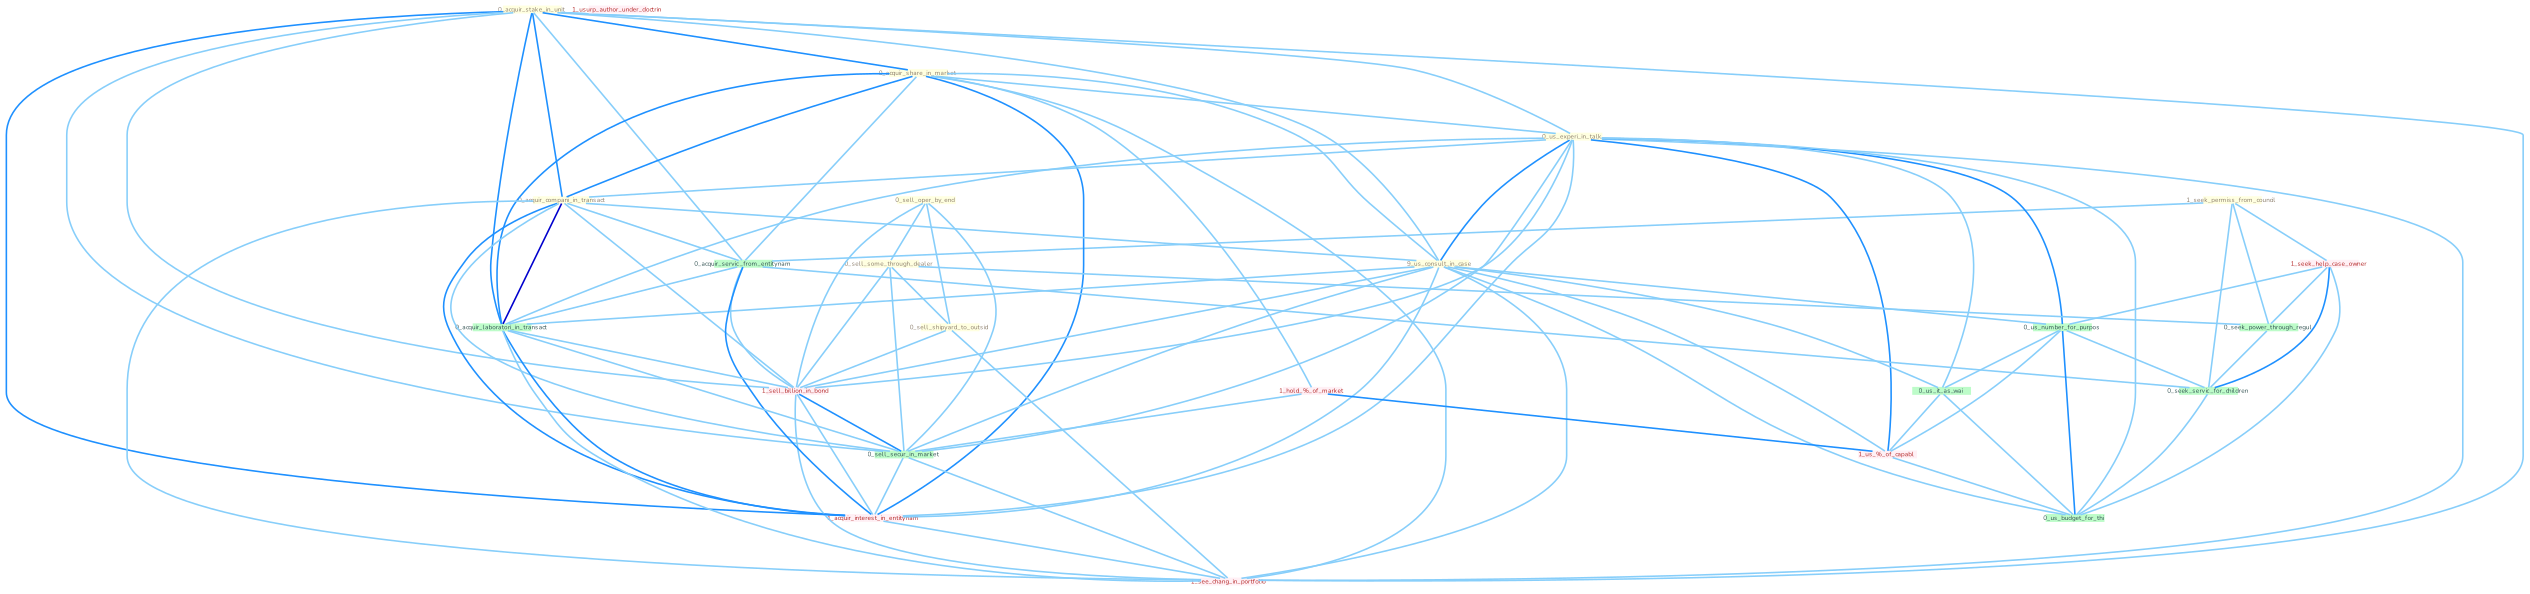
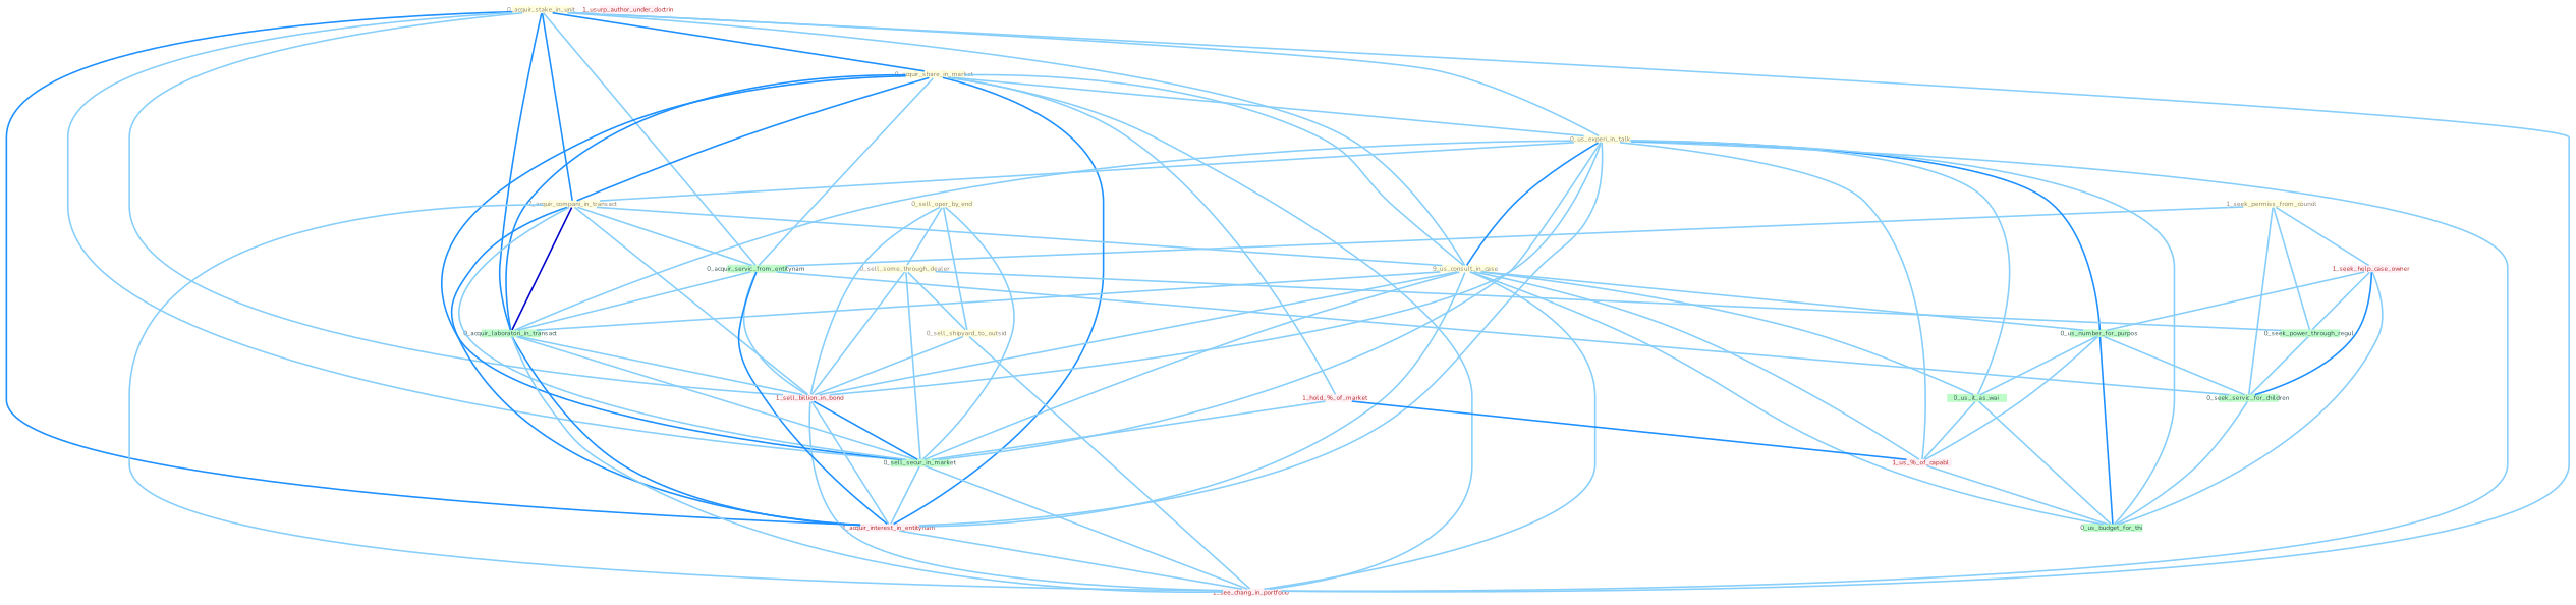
  graph {
    fontname=Nunito
    node [color="#ffffe0" fixedsize=true fontcolor="#8b7d6b" fontname=Nunito fontsize=4 shape=polygon style=filled]
    edge [color="#87cefa" fontname=Nunito w=1]
    "0_acquir_stake_in_unit " [height=.06 width=.5]
    "0_sell_oper_by_end " [height=.06 width=.5]
    "1_seek_permiss_from_council " [height=.06 width=.5]
    "0_acquir_share_in_market " [height=.06 width=.5]
    "0_us_experi_in_talk " [height=.06 width=.5]
    "0_sell_some_through_dealer " [height=.06 width=.5]
    "0_sell_shipyard_to_outsid " [height=.06 width=.5]
-   "0_acquir_compani_in_transact " [height=.06 width=.5]
+   "0_acquir_compani_in_transact " [height=.06 width=.5 label="7_acquir_compani_in_transact"]
    n9 [height=.06 label="9_us_consult_in_case" width=.5]
    n10 [color="#fff0f5" fontcolor="#b22222" height=.06 label="1_seek_help_case_owner" width=.5]
    "1_hold_%_of_market " [color="#fff0f5" fontcolor="#b22222" height=.06 width=.5]
    "1_sell_billion_in_bond " [color="#fff0f5" fontcolor="#b22222" height=.06 width=.5]
    "1_usurp_author_under_doctrin " [color="#fff0f5" fontcolor="#b22222" height=.06 width=.5]
    "1_us_%_of_capabl " [color="#fff0f5" fontcolor="#b22222" height=.06 width=.5]
    "1_acquir_interest_in_entitynam " [color="#fff0f5" fontcolor="#b22222" height=.06 width=.5]
    "1_see_chang_in_portfolio " [color="#fff0f5" fontcolor="#b22222" height=.06 width=.5]
    "0_acquir_servic_from_entitynam " [color="#BDFCC9" fontcolor="#2f4f4f" height=.06 width=.5]
    "0_acquir_laboratori_in_transact " [color="#BDFCC9" fontcolor="#2f4f4f" height=.06 width=.5]
    "0_sell_secur_in_market " [color="#BDFCC9" fontcolor="#2f4f4f" height=.06 width=.5]
    "0_seek_power_through_regul " [color="#BDFCC9" fontcolor="#2f4f4f" height=.06 width=.5]
    "0_seek_servic_for_children " [color="#BDFCC9" fontcolor="#2f4f4f" height=.06 width=.5]
    "0_us_number_for_purpos " [color="#BDFCC9" fontcolor="#2f4f4f" height=.06 width=.5]
    "0_us_it_as_wai " [color="#BDFCC9" fontcolor="#2f4f4f" height=.06 width=.5]
    "0_us_budget_for_thi " [color="#BDFCC9" fontcolor="#2f4f4f" height=.06 width=.5]
    subgraph sub_1 {
      "0_acquir_stake_in_unit "
      "0_sell_oper_by_end "
      "1_seek_permiss_from_council "
      "0_acquir_share_in_market "
      "0_us_experi_in_talk "
      "0_sell_some_through_dealer "
      "0_sell_shipyard_to_outsid "
      "0_acquir_compani_in_transact "
      n9
    }
    subgraph sub_2 {
      n10
      "1_hold_%_of_market "
      "1_sell_billion_in_bond "
      "1_usurp_author_under_doctrin "
      "1_us_%_of_capabl "
      "1_acquir_interest_in_entitynam "
      "1_see_chang_in_portfolio "
    }
    "0_acquir_stake_in_unit " -- "0_acquir_share_in_market " [color="#1e90ff" w=2]
    "0_acquir_stake_in_unit " -- "0_us_experi_in_talk "
    "0_acquir_stake_in_unit " -- "0_acquir_compani_in_transact " [color="#1e90ff" w=2]
    "0_acquir_stake_in_unit " -- n9
    "0_acquir_stake_in_unit " -- "1_sell_billion_in_bond "
    "0_acquir_stake_in_unit " -- "1_acquir_interest_in_entitynam " [color="#1e90ff" w=2]
    "0_acquir_stake_in_unit " -- "1_see_chang_in_portfolio "
    "0_acquir_stake_in_unit " -- "0_acquir_servic_from_entitynam "
    "0_acquir_stake_in_unit " -- "0_acquir_laboratori_in_transact " [color="#1e90ff" w=2]
    "0_acquir_stake_in_unit " -- "0_sell_secur_in_market "
    "0_sell_oper_by_end " -- "0_sell_some_through_dealer "
    "0_sell_oper_by_end " -- "0_sell_shipyard_to_outsid "
    "0_sell_oper_by_end " -- "1_sell_billion_in_bond "
    "0_sell_oper_by_end " -- "0_sell_secur_in_market "
    "1_seek_permiss_from_council " -- n10
    "1_seek_permiss_from_council " -- "0_acquir_servic_from_entitynam "
    "1_seek_permiss_from_council " -- "0_seek_power_through_regul "
    "1_seek_permiss_from_council " -- "0_seek_servic_for_children "
    "0_acquir_share_in_market " -- "0_us_experi_in_talk "
    "0_acquir_share_in_market " -- "0_acquir_compani_in_transact " [color="#1e90ff" w=2]
    "0_acquir_share_in_market " -- n9
    "0_acquir_share_in_market " -- "1_hold_%_of_market "
    "0_acquir_share_in_market " -- "1_acquir_interest_in_entitynam " [color="#1e90ff" w=2]
    "0_acquir_share_in_market " -- "1_see_chang_in_portfolio "
    "0_acquir_share_in_market " -- "0_acquir_servic_from_entitynam "
    "0_acquir_share_in_market " -- "0_acquir_laboratori_in_transact " [color="#1e90ff" w=2]
+   "0_acquir_share_in_market " -- "0_sell_secur_in_market " [color="#1e90ff" w=2]
    "0_us_experi_in_talk " -- "0_acquir_compani_in_transact "
    "0_us_experi_in_talk " -- n9 [color="#1e90ff" w=2]
    "0_us_experi_in_talk " -- "1_sell_billion_in_bond "
-   "0_us_experi_in_talk " -- "1_us_%_of_capabl " [color="#1e90ff"]
+   "0_us_experi_in_talk " -- "1_us_%_of_capabl "
    "0_us_experi_in_talk " -- "1_acquir_interest_in_entitynam "
    "0_us_experi_in_talk " -- "1_see_chang_in_portfolio "
    "0_us_experi_in_talk " -- "0_acquir_laboratori_in_transact "
    "0_us_experi_in_talk " -- "0_sell_secur_in_market "
    "0_us_experi_in_talk " -- "0_us_number_for_purpos " [color="#1e90ff"]
    "0_us_experi_in_talk " -- "0_us_it_as_wai "
    "0_us_experi_in_talk " -- "0_us_budget_for_thi "
    "0_sell_some_through_dealer " -- "0_sell_shipyard_to_outsid "
    "0_sell_some_through_dealer " -- "1_sell_billion_in_bond "
    "0_sell_some_through_dealer " -- "0_sell_secur_in_market "
    "0_sell_some_through_dealer " -- "0_seek_power_through_regul "
    "0_sell_shipyard_to_outsid " -- "1_sell_billion_in_bond "
    "0_sell_shipyard_to_outsid " -- "1_see_chang_in_portfolio "
    "0_acquir_compani_in_transact " -- n9
    "0_acquir_compani_in_transact " -- "1_sell_billion_in_bond "
    "0_acquir_compani_in_transact " -- "1_acquir_interest_in_entitynam " [color="#1e90ff" w=2]
    "0_acquir_compani_in_transact " -- "1_see_chang_in_portfolio "
    "0_acquir_compani_in_transact " -- "0_acquir_servic_from_entitynam "
    "0_acquir_compani_in_transact " -- "0_acquir_laboratori_in_transact " [color="#0000cd" w=3]
    "0_acquir_compani_in_transact " -- "0_sell_secur_in_market "
    n9 -- "1_sell_billion_in_bond "
    n9 -- "1_us_%_of_capabl "
    n9 -- "1_acquir_interest_in_entitynam "
    n9 -- "1_see_chang_in_portfolio "
    n9 -- "0_acquir_laboratori_in_transact "
    n9 -- "0_sell_secur_in_market "
    n9 -- "0_us_number_for_purpos "
    n9 -- "0_us_it_as_wai "
    n9 -- "0_us_budget_for_thi "
    n10 -- "0_seek_power_through_regul "
    n10 -- "0_seek_servic_for_children " [color="#1e90ff" w=2]
    n10 -- "0_us_number_for_purpos "
    n10 -- "0_us_budget_for_thi "
    "1_hold_%_of_market " -- "1_us_%_of_capabl " [color="#1e90ff" w=2]
    "1_hold_%_of_market " -- "0_sell_secur_in_market "
    "1_sell_billion_in_bond " -- "1_acquir_interest_in_entitynam "
    "1_sell_billion_in_bond " -- "1_see_chang_in_portfolio "
    "1_sell_billion_in_bond " -- "0_sell_secur_in_market " [color="#1e90ff" w=2]
    "1_us_%_of_capabl " -- "0_us_budget_for_thi "
    "1_acquir_interest_in_entitynam " -- "1_see_chang_in_portfolio "
    "0_acquir_servic_from_entitynam " -- "1_sell_billion_in_bond "
    "0_acquir_servic_from_entitynam " -- "1_acquir_interest_in_entitynam " [color="#1e90ff" w=2]
    "0_acquir_servic_from_entitynam " -- "0_acquir_laboratori_in_transact "
    "0_acquir_servic_from_entitynam " -- "0_seek_servic_for_children "
    "0_acquir_laboratori_in_transact " -- "1_sell_billion_in_bond "
    "0_acquir_laboratori_in_transact " -- "1_acquir_interest_in_entitynam " [color="#1e90ff" w=2]
    "0_acquir_laboratori_in_transact " -- "1_see_chang_in_portfolio "
    "0_acquir_laboratori_in_transact " -- "0_sell_secur_in_market "
    "0_sell_secur_in_market " -- "1_acquir_interest_in_entitynam "
    "0_sell_secur_in_market " -- "1_see_chang_in_portfolio "
    "0_seek_power_through_regul " -- "0_seek_servic_for_children "
    "0_seek_servic_for_children " -- "0_us_budget_for_thi "
    "0_us_number_for_purpos " -- "1_us_%_of_capabl "
    "0_us_number_for_purpos " -- "0_seek_servic_for_children "
    "0_us_number_for_purpos " -- "0_us_it_as_wai "
    "0_us_number_for_purpos " -- "0_us_budget_for_thi " [color="#1e90ff" w=2]
    "0_us_it_as_wai " -- "1_us_%_of_capabl "
    "0_us_it_as_wai " -- "0_us_budget_for_thi "
  }
